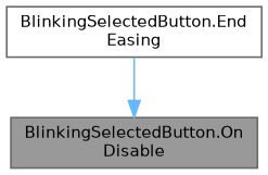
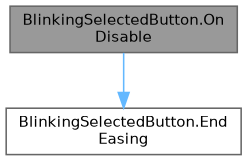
  digraph {
    rankdir=TB
    node [fontname=Helvetica fontsize=10 shape=box style=filled]
    n1 [color=gray40 fillcolor=grey60 fontcolor=black height=0.2 label="BlinkingSelectedButton.On\lDisable" width=0.4]
    n2 [color=grey40 fillcolor=white height=0.2 label="BlinkingSelectedButton.End\lEasing" width=0.4]
-   n2 -> n1 [color=steelblue1 fontname=Helvetica fontsize=10 labelfontname=Helvetica labelfontsize=10 style=solid]
+   n1 -> n2 [color=steelblue1 fontname=Helvetica fontsize=10 labelfontname=Helvetica labelfontsize=10 style=solid]
  }
